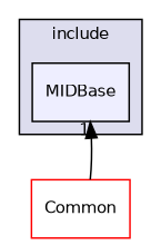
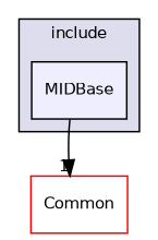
  digraph {
    compound=true
    node [fontname=Helvetica fontsize=10 shape=box]
    n1 [fillcolor="#eeeeff" label=MIDBase pencolor=black style=filled]
    n2 [color=red label=Common]
    subgraph cluster_1 {
      bgcolor="#ddddee"
      fontname=Helvetica
      fontsize=10
      label=include
      pencolor=black
      n1
    }
-   n2 -> n1 [headlabel=1 labeldistance=1.5 labelfontname=Helvetica labelfontsize=10]
+   n1 -> n2 [headlabel=1 labeldistance=1.5 labelfontname=Helvetica labelfontsize=10]
  }
